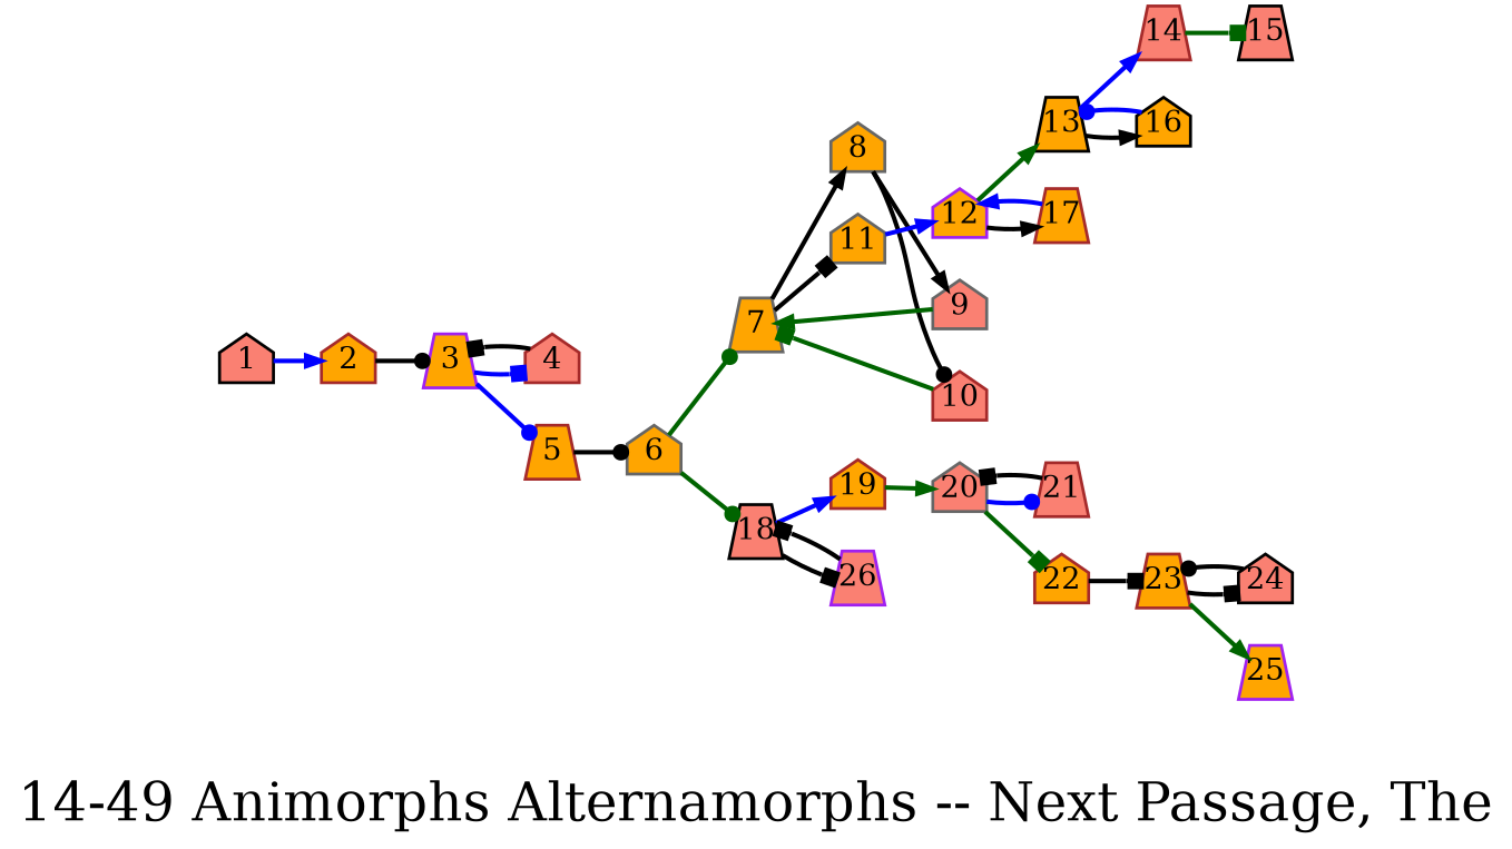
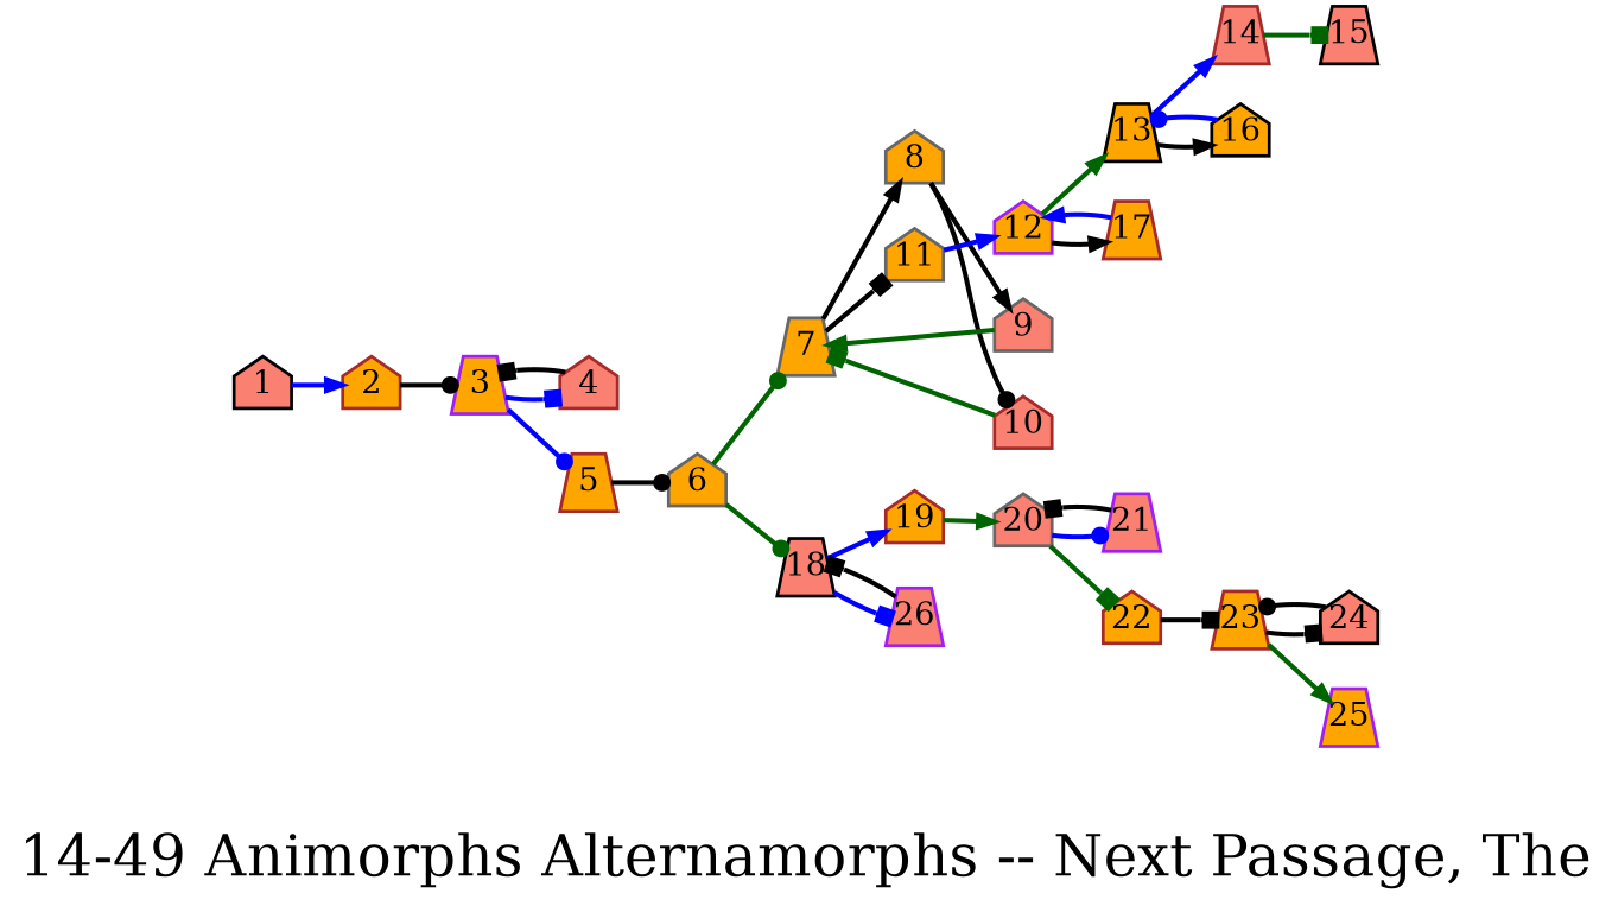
  digraph {
    fontsize=36
    label="14-49 Animorphs Alternamorphs -- Next Passage, The"
    nodesep=0.35
    ordering=out
    rankdir=LR
    ranksep=0.45
    node [color=brown fillcolor=orange fixedsize=true fontsize=20 labelfloat=true margin="0,0" penwidth=2 regular=true shape=house style=filled]
    edge [arrowhead=normal color=black fontsize=12 labelfloat=true penwidth=3]
    1 [color=black fillcolor=salmon]
    2
    3 [color=purple shape=trapezium]
    4 [fillcolor=salmon]
    5 [shape=trapezium]
    6 [color=gray40]
    7 [color=gray40 shape=trapezium]
    18 [color=black fillcolor=salmon shape=trapezium]
    8 [color=gray40]
    11 [color=gray40]
    19
    26 [color=purple fillcolor=salmon shape=trapezium]
    9 [color=gray40 fillcolor=salmon]
    10 [fillcolor=salmon]
    12 [color=purple]
    20 [color=gray40 fillcolor=salmon]
    13 [color=black shape=trapezium]
    17 [shape=trapezium]
    14 [fillcolor=salmon shape=trapezium]
    16 [color=black]
    15 [color=black fillcolor=salmon shape=trapezium]
-   21 [fillcolor=salmon shape=trapezium]
+   21 [color=purple fillcolor=salmon shape=trapezium]
    22
    23 [shape=trapezium]
    24 [color=black fillcolor=salmon]
    25 [color=purple shape=trapezium]
    1 -> 2 [color=blue]
    2 -> 3 [arrowhead=dot]
    3 -> 4 [arrowhead=box color=blue]
    3 -> 5 [arrowhead=dot color=blue]
    4 -> 3 [arrowhead=box]
    5 -> 6 [arrowhead=dot]
    6 -> 7 [arrowhead=dot color=darkgreen]
    6 -> 18 [arrowhead=dot color=darkgreen]
    7 -> 8
    7 -> 11 [arrowhead=box]
    18 -> 19 [color=blue]
-   18 -> 26 [arrowhead=box]
+   18 -> 26 [arrowhead=box color=blue]
    8 -> 9
    8 -> 10 [arrowhead=dot]
    11 -> 12 [color=blue]
    19 -> 20 [color=darkgreen]
    26 -> 18 [arrowhead=box]
    9 -> 7 [color=darkgreen]
    10 -> 7 [arrowhead=box color=darkgreen]
    12 -> 13 [color=darkgreen]
    12 -> 17
    20 -> 21 [arrowhead=dot color=blue]
    20 -> 22 [arrowhead=box color=darkgreen]
    13 -> 14 [color=blue]
    13 -> 16
    17 -> 12 [color=blue]
    14 -> 15 [arrowhead=box color=darkgreen]
    16 -> 13 [arrowhead=dot color=blue]
    21 -> 20 [arrowhead=box]
    22 -> 23 [arrowhead=box]
    23 -> 24 [arrowhead=box]
    23 -> 25 [color=darkgreen]
    24 -> 23 [arrowhead=dot]
  }
